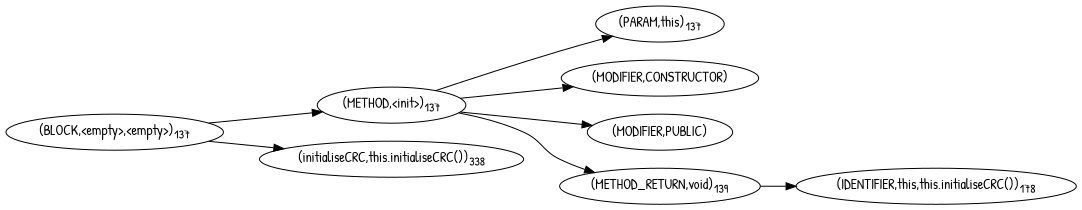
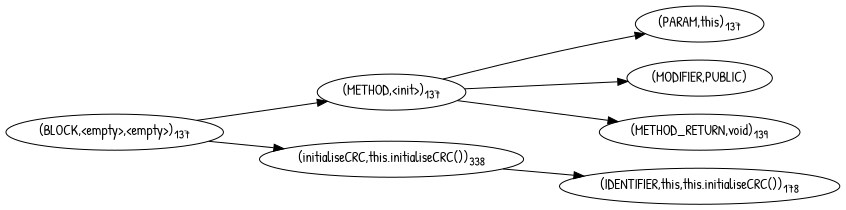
  digraph {
    fontname="Patrick Hand"
    rankdir=LR
    node [fontname="Patrick Hand"]
    edge [fontname="Patrick Hand"]
    n1 [label=<(METHOD,&lt;init&gt;)<SUB>137</SUB>>]
    n2 [label=<(PARAM,this)<SUB>137</SUB>>]
-   n3 [label=<(MODIFIER,CONSTRUCTOR)>]
    n4 [label=<(MODIFIER,PUBLIC)>]
    n5 [label=<(METHOD_RETURN,void)<SUB>139</SUB>>]
    n6 [label=<(BLOCK,&lt;empty&gt;,&lt;empty&gt;)<SUB>137</SUB>>]
    n7 [label=<(initialiseCRC,this.initialiseCRC())<SUB>338</SUB>>]
    n8 [label=<(IDENTIFIER,this,this.initialiseCRC())<SUB>178</SUB>>]
    n1 -> n2
-   n1 -> n3
    n1 -> n4
    n1 -> n5
    n6 -> n1
    n6 -> n7
-   n5 -> n8
+   n7 -> n8
  }
